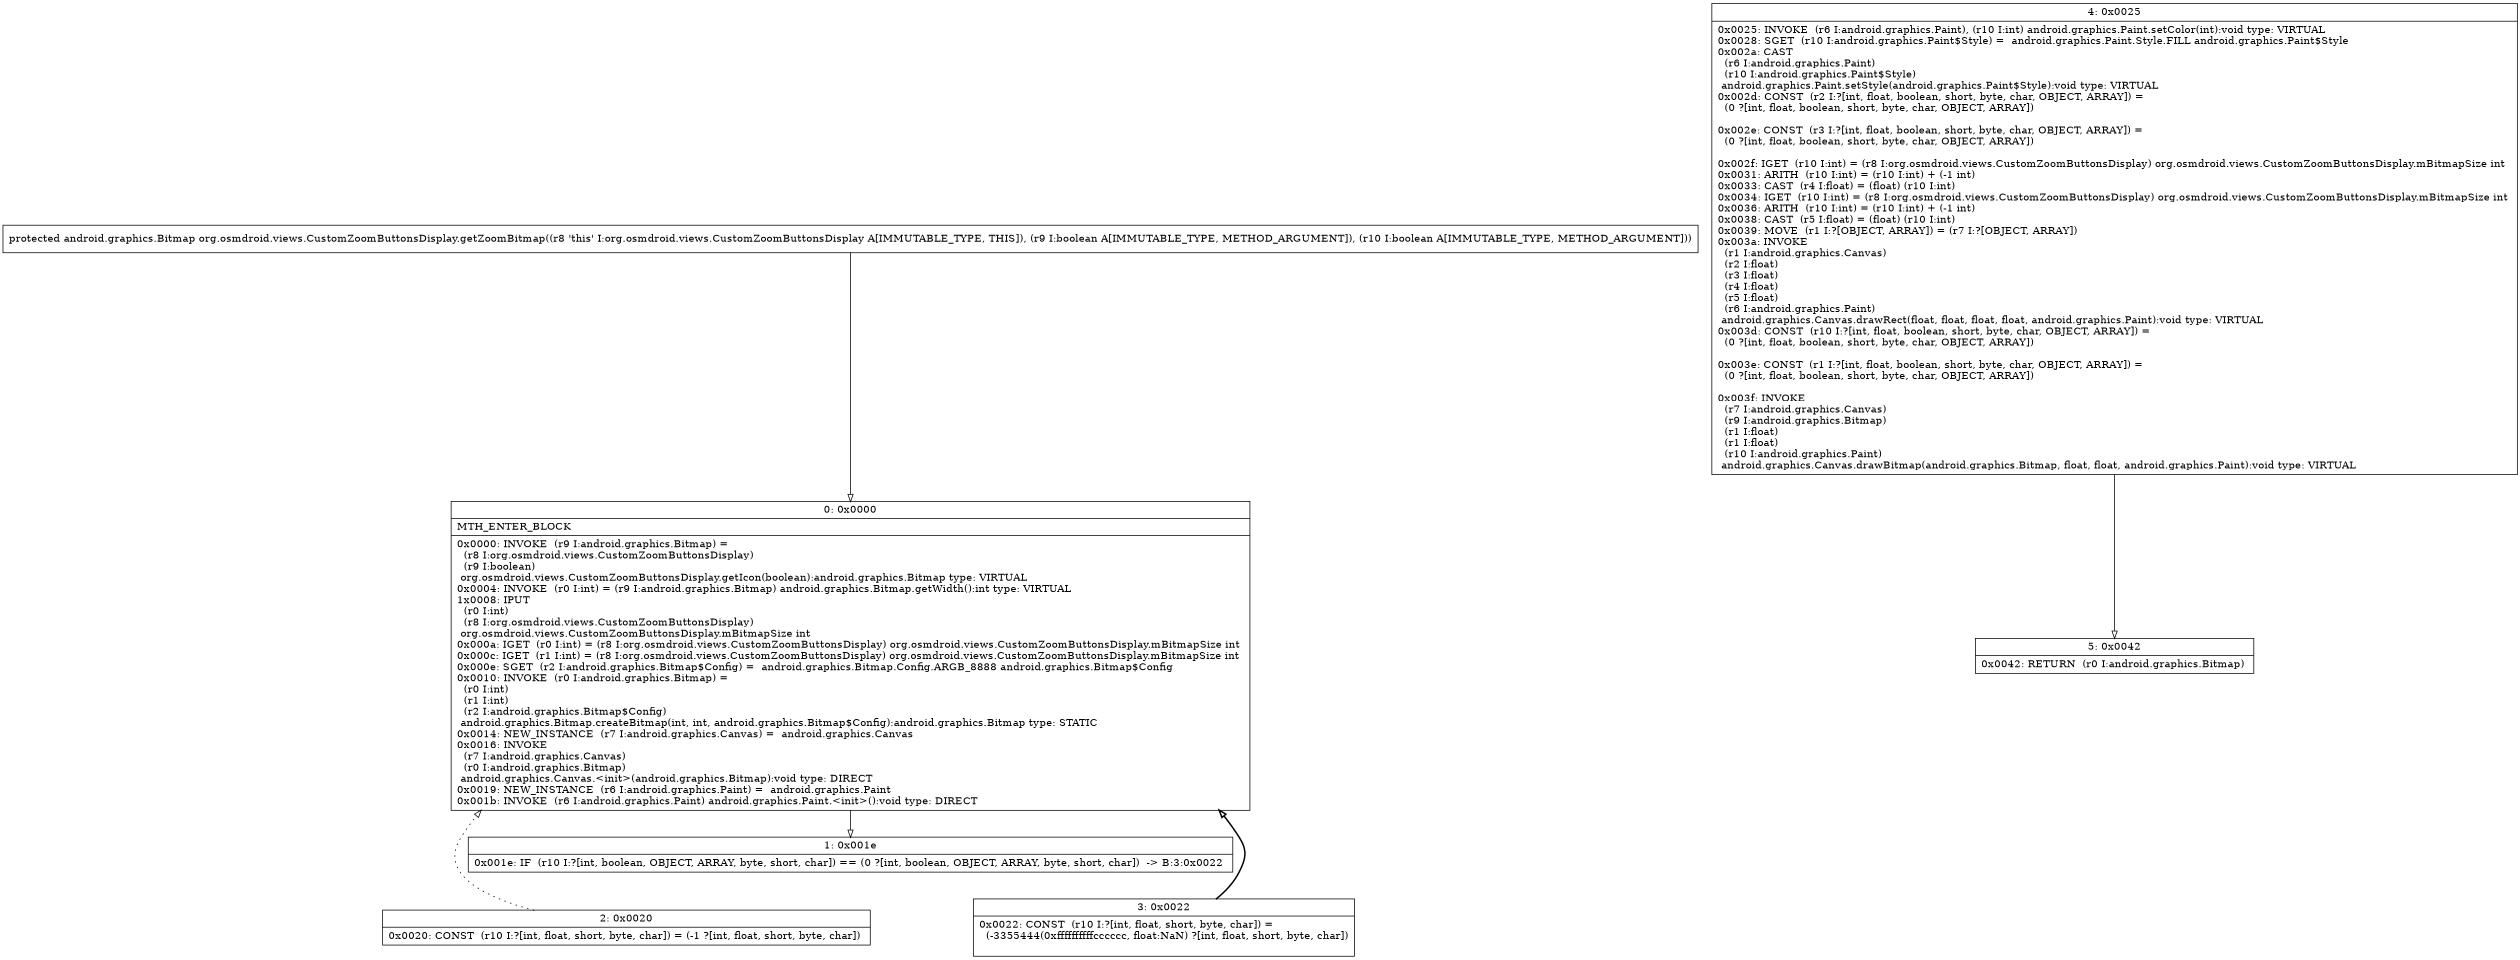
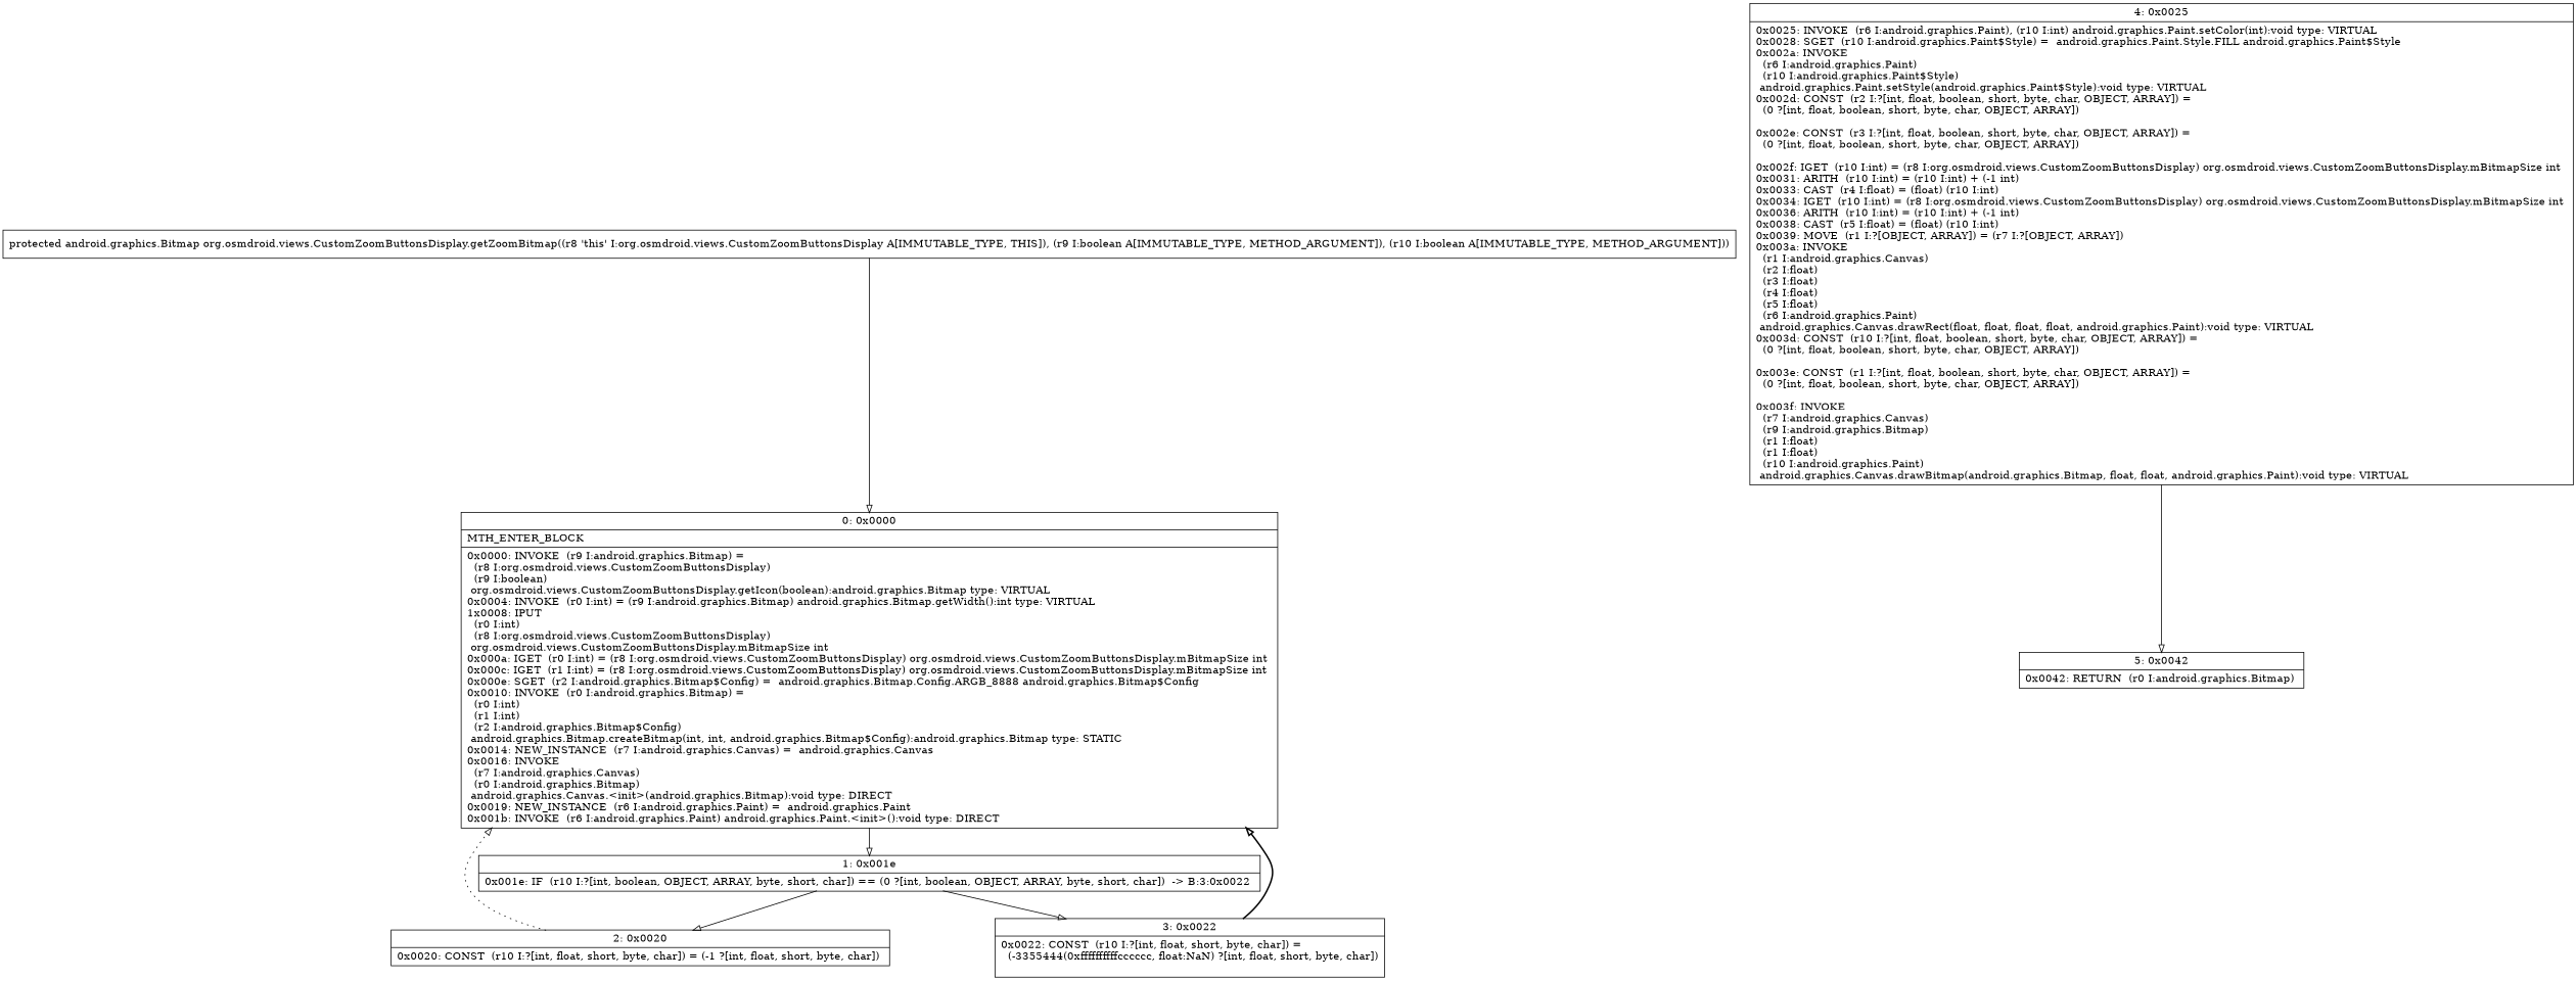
  digraph {
    node [shape=record]
    edge [arrowhead=onormal style=solid]
    n1 [label="{0\:\ 0x0000|MTH_ENTER_BLOCK\l|0x0000: INVOKE  (r9 I:android.graphics.Bitmap) = \l  (r8 I:org.osmdroid.views.CustomZoomButtonsDisplay)\l  (r9 I:boolean)\l org.osmdroid.views.CustomZoomButtonsDisplay.getIcon(boolean):android.graphics.Bitmap type: VIRTUAL \l0x0004: INVOKE  (r0 I:int) = (r9 I:android.graphics.Bitmap) android.graphics.Bitmap.getWidth():int type: VIRTUAL \l1x0008: IPUT  \l  (r0 I:int)\l  (r8 I:org.osmdroid.views.CustomZoomButtonsDisplay)\l org.osmdroid.views.CustomZoomButtonsDisplay.mBitmapSize int \l0x000a: IGET  (r0 I:int) = (r8 I:org.osmdroid.views.CustomZoomButtonsDisplay) org.osmdroid.views.CustomZoomButtonsDisplay.mBitmapSize int \l0x000c: IGET  (r1 I:int) = (r8 I:org.osmdroid.views.CustomZoomButtonsDisplay) org.osmdroid.views.CustomZoomButtonsDisplay.mBitmapSize int \l0x000e: SGET  (r2 I:android.graphics.Bitmap$Config) =  android.graphics.Bitmap.Config.ARGB_8888 android.graphics.Bitmap$Config \l0x0010: INVOKE  (r0 I:android.graphics.Bitmap) = \l  (r0 I:int)\l  (r1 I:int)\l  (r2 I:android.graphics.Bitmap$Config)\l android.graphics.Bitmap.createBitmap(int, int, android.graphics.Bitmap$Config):android.graphics.Bitmap type: STATIC \l0x0014: NEW_INSTANCE  (r7 I:android.graphics.Canvas) =  android.graphics.Canvas \l0x0016: INVOKE  \l  (r7 I:android.graphics.Canvas)\l  (r0 I:android.graphics.Bitmap)\l android.graphics.Canvas.\<init\>(android.graphics.Bitmap):void type: DIRECT \l0x0019: NEW_INSTANCE  (r6 I:android.graphics.Paint) =  android.graphics.Paint \l0x001b: INVOKE  (r6 I:android.graphics.Paint) android.graphics.Paint.\<init\>():void type: DIRECT \l}"]
    n2 [label="{1\:\ 0x001e|0x001e: IF  (r10 I:?[int, boolean, OBJECT, ARRAY, byte, short, char]) == (0 ?[int, boolean, OBJECT, ARRAY, byte, short, char])  \-\> B:3:0x0022 \l}"]
    n3 [label="{2\:\ 0x0020|0x0020: CONST  (r10 I:?[int, float, short, byte, char]) = (\-1 ?[int, float, short, byte, char]) \l}"]
    n4 [label="{3\:\ 0x0022|0x0022: CONST  (r10 I:?[int, float, short, byte, char]) = \l  (\-3355444(0xffffffffffcccccc, float:NaN) ?[int, float, short, byte, char])\l \l}"]
-   n5 [label="{4\:\ 0x0025|0x0025: INVOKE  (r6 I:android.graphics.Paint), (r10 I:int) android.graphics.Paint.setColor(int):void type: VIRTUAL \l0x0028: SGET  (r10 I:android.graphics.Paint$Style) =  android.graphics.Paint.Style.FILL android.graphics.Paint$Style \l0x002a: CAST  \l  (r6 I:android.graphics.Paint)\l  (r10 I:android.graphics.Paint$Style)\l android.graphics.Paint.setStyle(android.graphics.Paint$Style):void type: VIRTUAL \l0x002d: CONST  (r2 I:?[int, float, boolean, short, byte, char, OBJECT, ARRAY]) = \l  (0 ?[int, float, boolean, short, byte, char, OBJECT, ARRAY])\l \l0x002e: CONST  (r3 I:?[int, float, boolean, short, byte, char, OBJECT, ARRAY]) = \l  (0 ?[int, float, boolean, short, byte, char, OBJECT, ARRAY])\l \l0x002f: IGET  (r10 I:int) = (r8 I:org.osmdroid.views.CustomZoomButtonsDisplay) org.osmdroid.views.CustomZoomButtonsDisplay.mBitmapSize int \l0x0031: ARITH  (r10 I:int) = (r10 I:int) + (\-1 int) \l0x0033: CAST  (r4 I:float) = (float) (r10 I:int) \l0x0034: IGET  (r10 I:int) = (r8 I:org.osmdroid.views.CustomZoomButtonsDisplay) org.osmdroid.views.CustomZoomButtonsDisplay.mBitmapSize int \l0x0036: ARITH  (r10 I:int) = (r10 I:int) + (\-1 int) \l0x0038: CAST  (r5 I:float) = (float) (r10 I:int) \l0x0039: MOVE  (r1 I:?[OBJECT, ARRAY]) = (r7 I:?[OBJECT, ARRAY]) \l0x003a: INVOKE  \l  (r1 I:android.graphics.Canvas)\l  (r2 I:float)\l  (r3 I:float)\l  (r4 I:float)\l  (r5 I:float)\l  (r6 I:android.graphics.Paint)\l android.graphics.Canvas.drawRect(float, float, float, float, android.graphics.Paint):void type: VIRTUAL \l0x003d: CONST  (r10 I:?[int, float, boolean, short, byte, char, OBJECT, ARRAY]) = \l  (0 ?[int, float, boolean, short, byte, char, OBJECT, ARRAY])\l \l0x003e: CONST  (r1 I:?[int, float, boolean, short, byte, char, OBJECT, ARRAY]) = \l  (0 ?[int, float, boolean, short, byte, char, OBJECT, ARRAY])\l \l0x003f: INVOKE  \l  (r7 I:android.graphics.Canvas)\l  (r9 I:android.graphics.Bitmap)\l  (r1 I:float)\l  (r1 I:float)\l  (r10 I:android.graphics.Paint)\l android.graphics.Canvas.drawBitmap(android.graphics.Bitmap, float, float, android.graphics.Paint):void type: VIRTUAL \l}"]
+   n5 [label="{4\:\ 0x0025|0x0025: INVOKE  (r6 I:android.graphics.Paint), (r10 I:int) android.graphics.Paint.setColor(int):void type: VIRTUAL \l0x0028: SGET  (r10 I:android.graphics.Paint$Style) =  android.graphics.Paint.Style.FILL android.graphics.Paint$Style \l0x002a: INVOKE  \l  (r6 I:android.graphics.Paint)\l  (r10 I:android.graphics.Paint$Style)\l android.graphics.Paint.setStyle(android.graphics.Paint$Style):void type: VIRTUAL \l0x002d: CONST  (r2 I:?[int, float, boolean, short, byte, char, OBJECT, ARRAY]) = \l  (0 ?[int, float, boolean, short, byte, char, OBJECT, ARRAY])\l \l0x002e: CONST  (r3 I:?[int, float, boolean, short, byte, char, OBJECT, ARRAY]) = \l  (0 ?[int, float, boolean, short, byte, char, OBJECT, ARRAY])\l \l0x002f: IGET  (r10 I:int) = (r8 I:org.osmdroid.views.CustomZoomButtonsDisplay) org.osmdroid.views.CustomZoomButtonsDisplay.mBitmapSize int \l0x0031: ARITH  (r10 I:int) = (r10 I:int) + (\-1 int) \l0x0033: CAST  (r4 I:float) = (float) (r10 I:int) \l0x0034: IGET  (r10 I:int) = (r8 I:org.osmdroid.views.CustomZoomButtonsDisplay) org.osmdroid.views.CustomZoomButtonsDisplay.mBitmapSize int \l0x0036: ARITH  (r10 I:int) = (r10 I:int) + (\-1 int) \l0x0038: CAST  (r5 I:float) = (float) (r10 I:int) \l0x0039: MOVE  (r1 I:?[OBJECT, ARRAY]) = (r7 I:?[OBJECT, ARRAY]) \l0x003a: INVOKE  \l  (r1 I:android.graphics.Canvas)\l  (r2 I:float)\l  (r3 I:float)\l  (r4 I:float)\l  (r5 I:float)\l  (r6 I:android.graphics.Paint)\l android.graphics.Canvas.drawRect(float, float, float, float, android.graphics.Paint):void type: VIRTUAL \l0x003d: CONST  (r10 I:?[int, float, boolean, short, byte, char, OBJECT, ARRAY]) = \l  (0 ?[int, float, boolean, short, byte, char, OBJECT, ARRAY])\l \l0x003e: CONST  (r1 I:?[int, float, boolean, short, byte, char, OBJECT, ARRAY]) = \l  (0 ?[int, float, boolean, short, byte, char, OBJECT, ARRAY])\l \l0x003f: INVOKE  \l  (r7 I:android.graphics.Canvas)\l  (r9 I:android.graphics.Bitmap)\l  (r1 I:float)\l  (r1 I:float)\l  (r10 I:android.graphics.Paint)\l android.graphics.Canvas.drawBitmap(android.graphics.Bitmap, float, float, android.graphics.Paint):void type: VIRTUAL \l}"]
    n6 [label="{5\:\ 0x0042|0x0042: RETURN  (r0 I:android.graphics.Bitmap) \l}"]
    n7 [label="{protected android.graphics.Bitmap org.osmdroid.views.CustomZoomButtonsDisplay.getZoomBitmap((r8 'this' I:org.osmdroid.views.CustomZoomButtonsDisplay A[IMMUTABLE_TYPE, THIS]), (r9 I:boolean A[IMMUTABLE_TYPE, METHOD_ARGUMENT]), (r10 I:boolean A[IMMUTABLE_TYPE, METHOD_ARGUMENT])) }"]
    n1 -> n2
+   n2 -> n3
+   n2 -> n4
    n3 -> n1 [style=dotted]
    n4 -> n1 [style=bold]
    n5 -> n6
    n7 -> n1
  }
